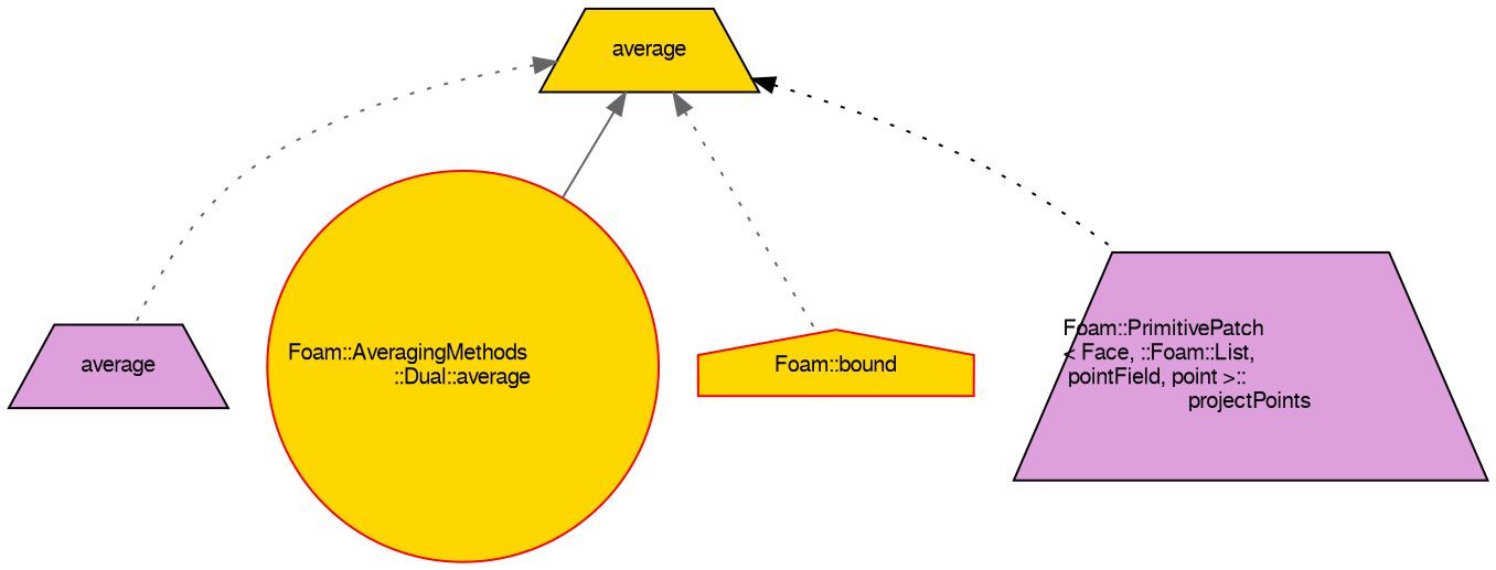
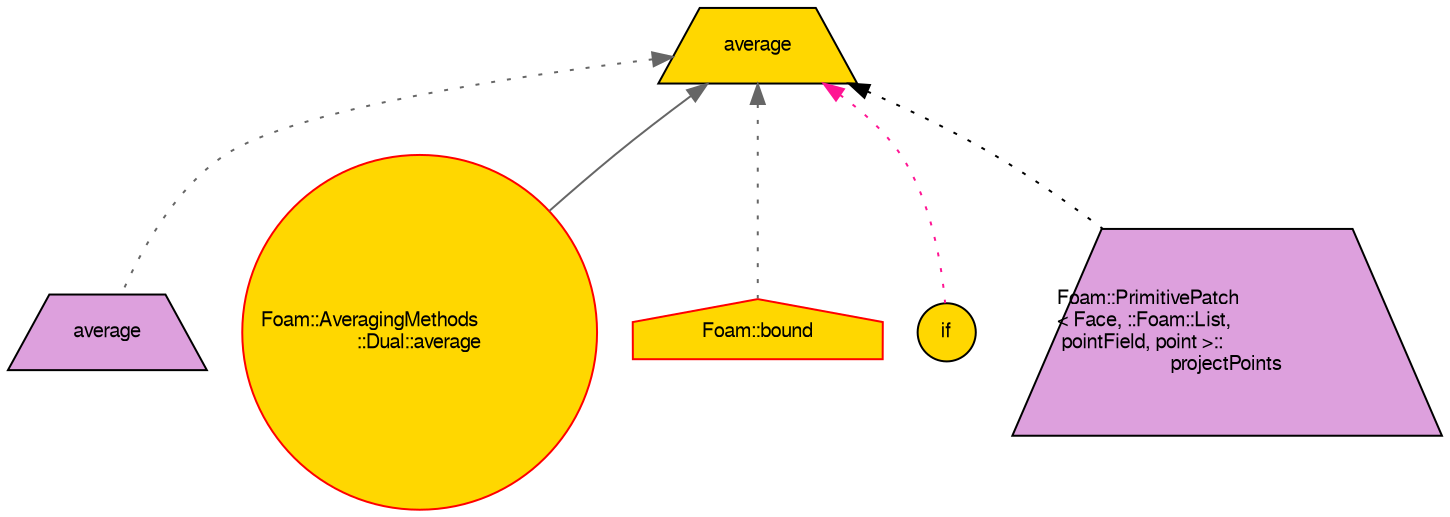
  digraph {
    rankdir=TB
    node [color=black fillcolor=gold fontname=FreeSans fontsize=10 shape=trapezium style=filled]
    edge [color=gray40 dir=back fontname=FreeSans fontsize=10 labelfontname=FreeSans labelfontsize=10 style=dotted]
    n1 [fontcolor=black height=0.2 label=average width=0.4]
    n2 [height=0.2 label=average width=0.4 fillcolor=plum]
    n3 [color=red height=0.2 label="Foam::AveragingMethods\l::Dual::average" shape=circle width=0.4]
    n4 [color=red height=0.2 label="Foam::bound" shape=house width=0.4]
+   n5 [height=0.2 label=if shape=circle width=0.4]
    n6 [height=0.2 label="Foam::PrimitivePatch\l\< Face, ::Foam::List,\l pointField, point \>::\lprojectPoints" width=0.4 fillcolor=plum]
    n1 -> n2
    n1 -> n3 [style=solid]
    n1 -> n4
+   n1 -> n5 [color=deeppink]
    n1 -> n6 [color=black]
  }
